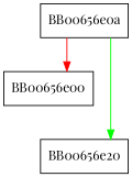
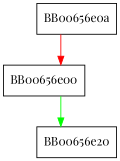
  digraph {
    fontname="Playfair Display"
    splines=ortho
    node [fontname="Playfair Display" shape=box]
    edge [fontname="Playfair Display"]
    BB00656e00
    BB00656e20
    BB00656e0a
-   BB00656e0a -> BB00656e20 [color=green]
+   BB00656e00 -> BB00656e20 [color=green]
    BB00656e0a -> BB00656e00 [color=red]
  }
